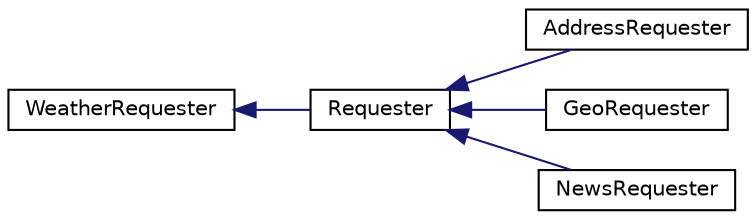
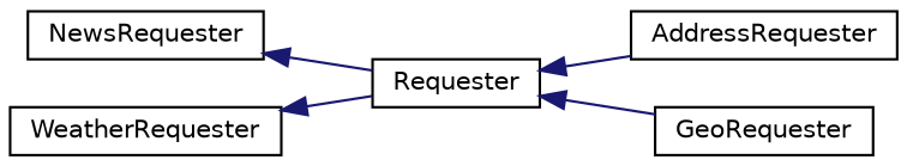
  digraph {
    rankdir=LR
    node [color=black fillcolor=white fontname=Helvetica fontsize=10 shape=record style=filled]
    edge [color=midnightblue dir=back fontname=Helvetica fontsize=10 labelfontname=Helvetica labelfontsize=10 style=solid]
    n1 [height=0.2 label=Requester width=0.4]
    n2 [height=0.2 label=AddressRequester width=0.4]
    n3 [height=0.2 label=GeoRequester width=0.4]
    n4 [height=0.2 label=NewsRequester width=0.4]
    n5 [height=0.2 label=WeatherRequester width=0.4]
    n1 -> n2
    n1 -> n3
-   n1 -> n4
+   n4 -> n1
    n5 -> n1
  }
